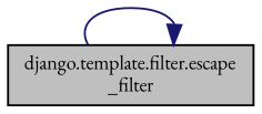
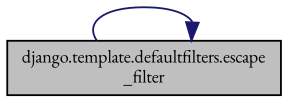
  digraph {
    rankdir=LR
    fontname="EB Garamond"
-   n1 [color=black fillcolor=grey75 fontcolor=black fontname="EB Garamond" fontsize=10 height=0.2 label="django.template.filter.escape\l_filter" shape=record style=filled width=0.4]
+   n1 [color=black fillcolor=grey75 fontcolor=black fontname="EB Garamond" fontsize=10 height=0.2 label="django.template.defaultfilters.escape\l_filter" shape=record style=filled width=0.4]
    n1 -> n1 [color=midnightblue fontname="EB Garamond" fontsize=10 labelfontname=Helvetica labelfontsize=10 style=solid]
  }
